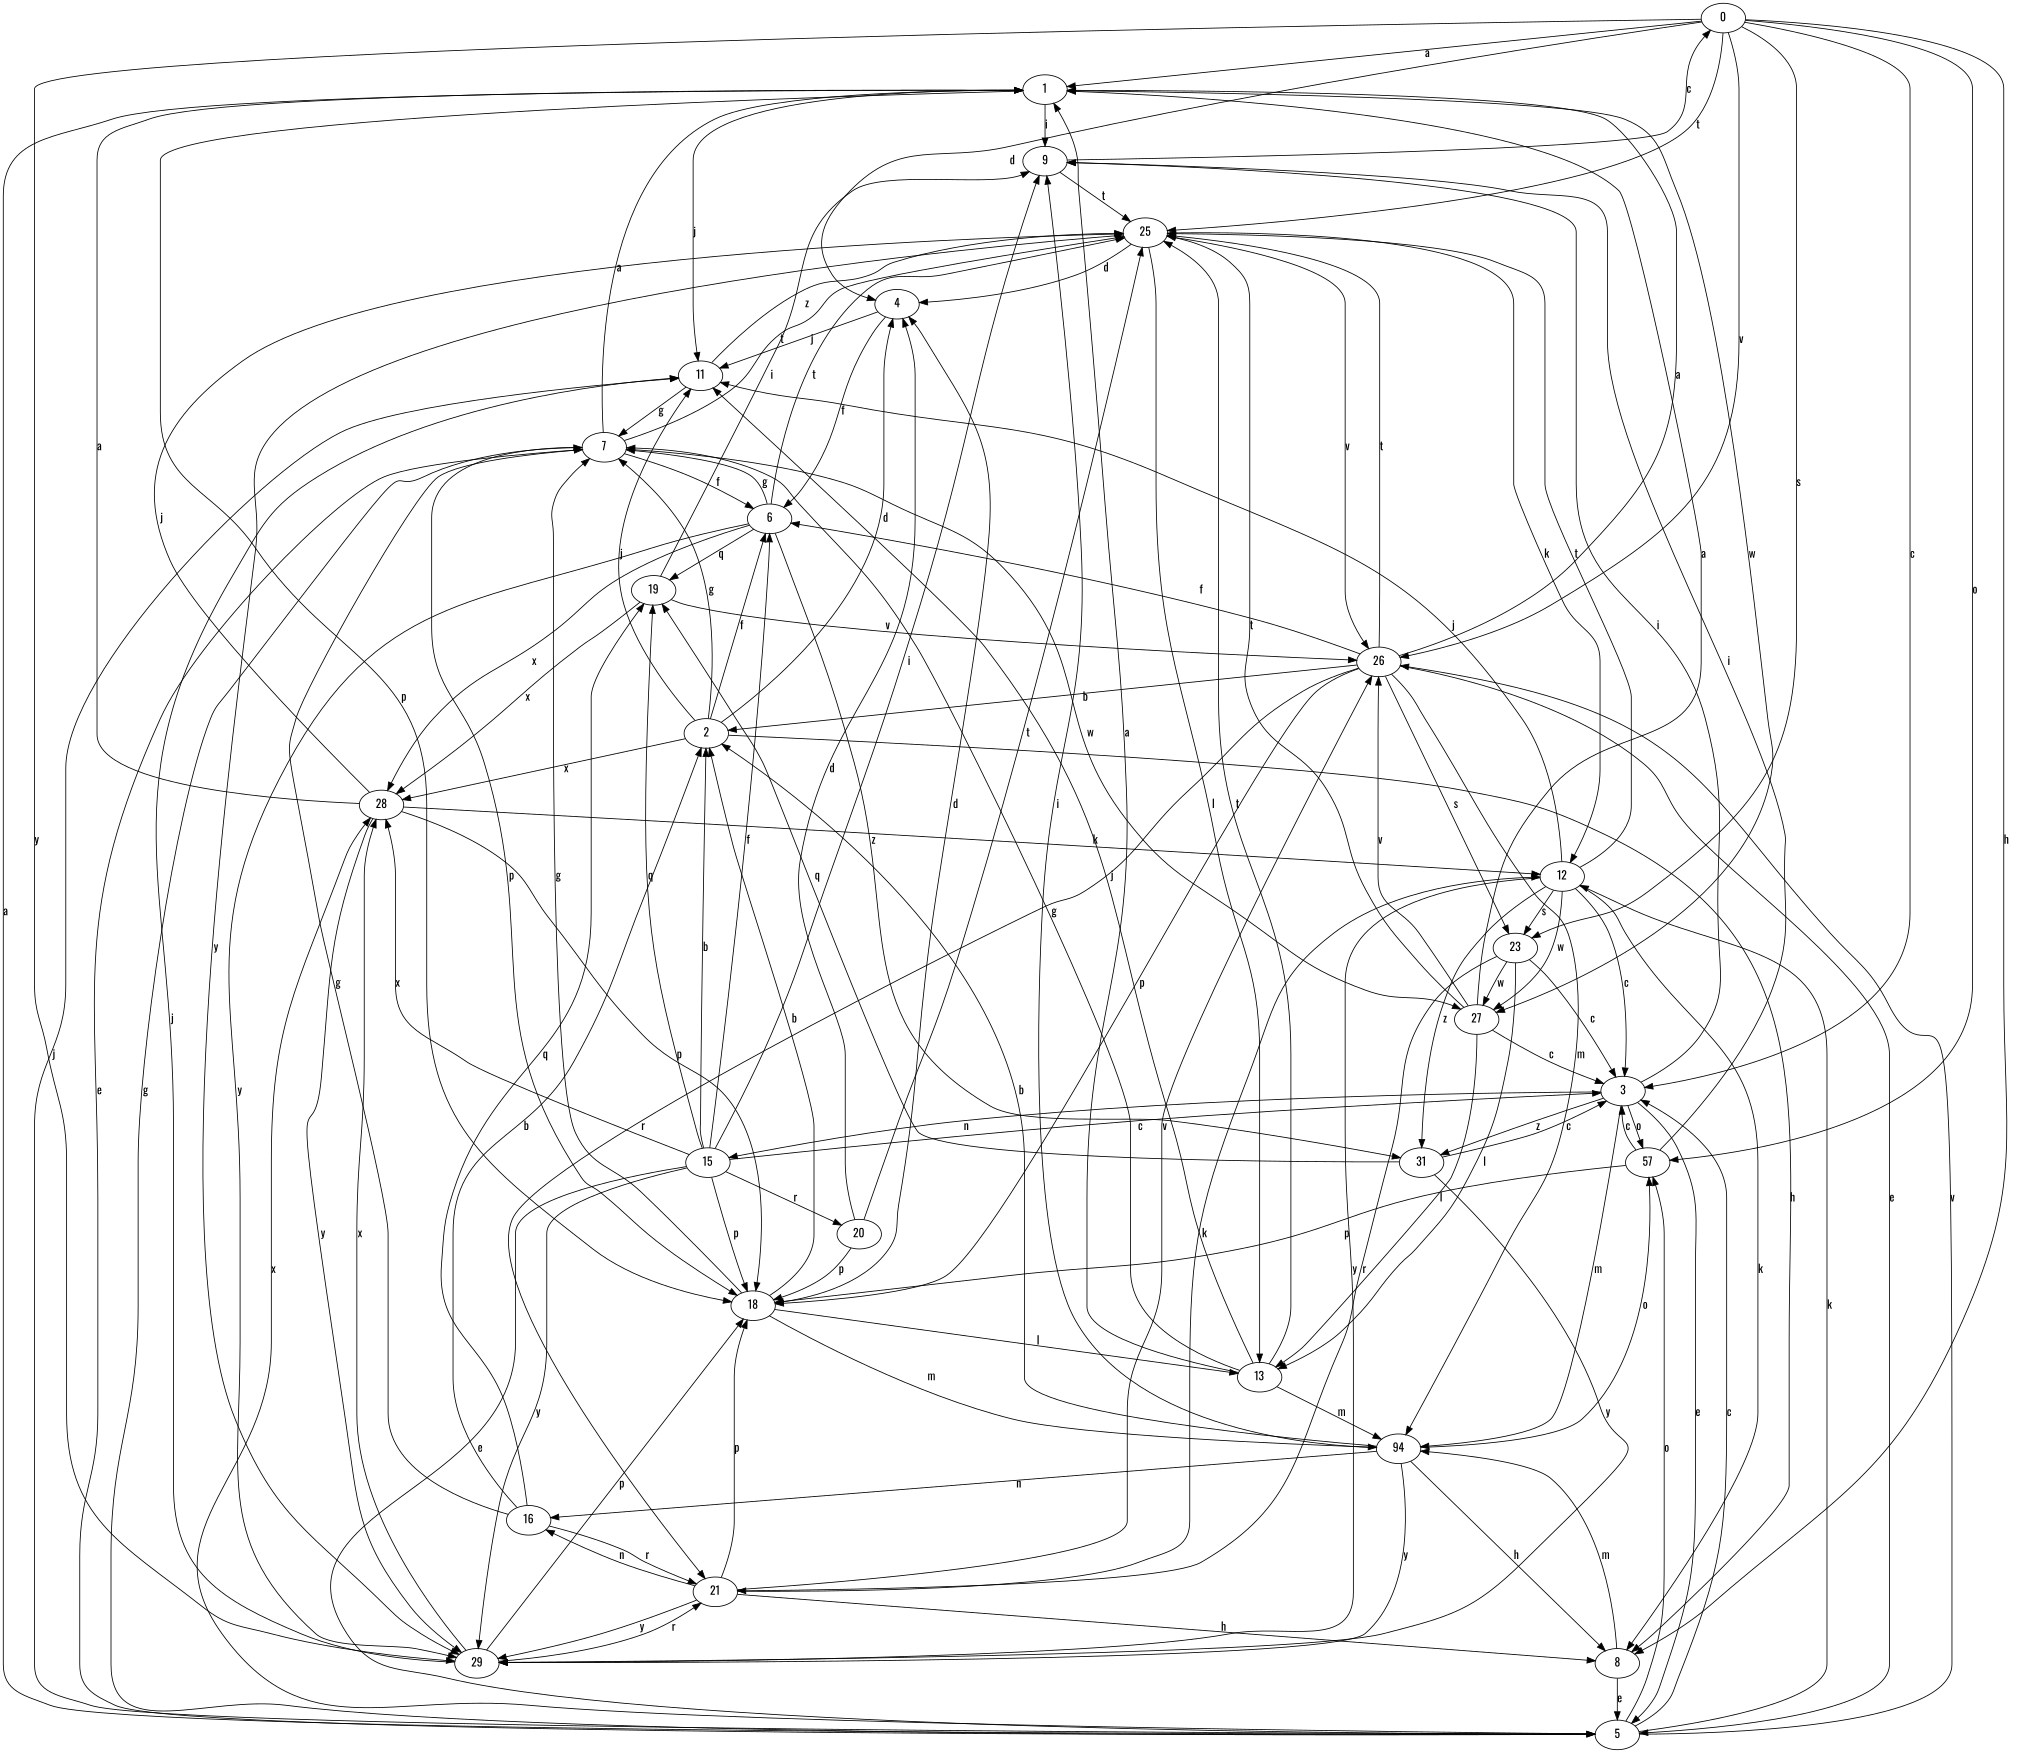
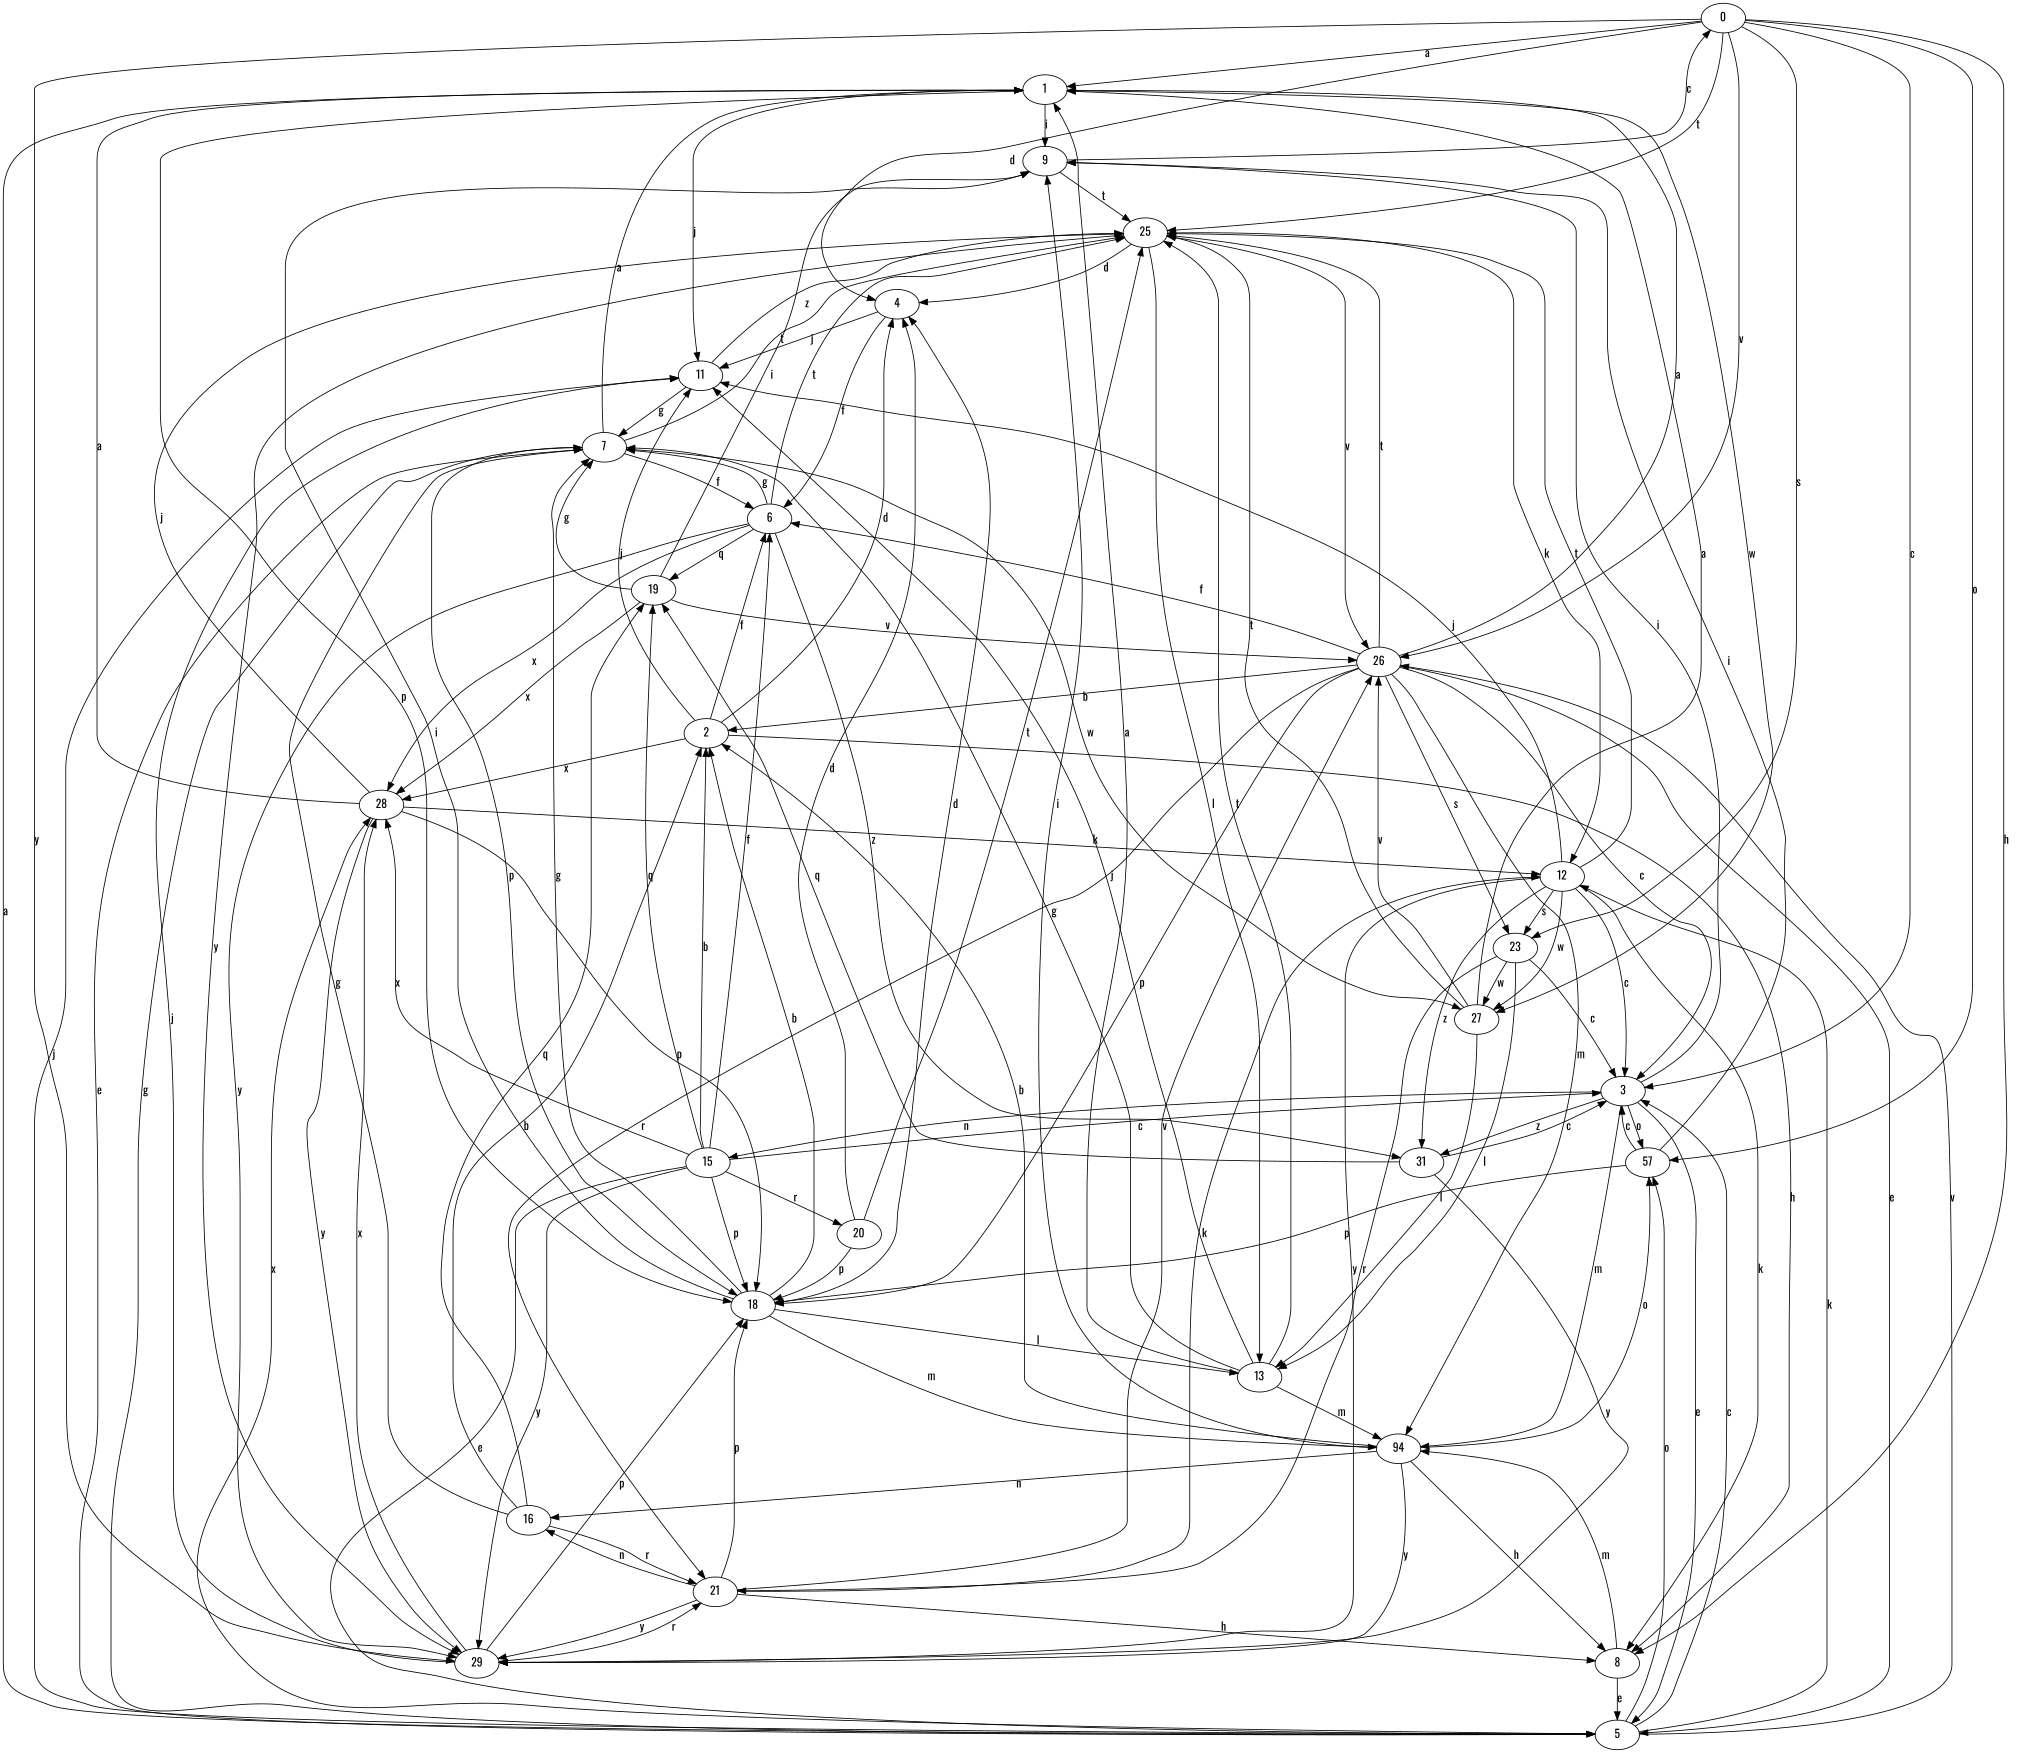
  strict digraph {
    fontname=Oswald
    node [fontname=Oswald]
    edge [fontname=Oswald]
    0
    1
    3
    4
    8
    n6 [label=57]
    23
    25
    26
    29
    9
    11
    18
    27
    5
    n16 [label=94]
    15
    31
    6
    13
    21
    12
    2
    28
    7
    19
    16
    20
    0 -> 1 [label=a]
    0 -> 3 [label=c]
    0 -> 4 [label=d]
    0 -> 8 [label=h]
    0 -> n6 [label=o]
    0 -> 23 [label=s]
    0 -> 25 [label=t]
    0 -> 26 [label=v]
    0 -> 29 [label=y]
    1 -> 9 [label=i]
    1 -> 11 [label=j]
    1 -> 18 [label=p]
    1 -> 27 [label=w]
    3 -> n6 [label=o]
    3 -> 9 [label=i]
    3 -> 5 [label=e]
    3 -> n16 [label=m]
    3 -> 15 [label=n]
    3 -> 31 [label=z]
    4 -> 11 [label=j]
    4 -> 6 [label=f]
    8 -> 5 [label=e]
    8 -> n16 [label=m]
    n6 -> 3 [label=c]
    n6 -> 9 [label=i]
    n6 -> 18 [label=p]
    23 -> 3 [label=c]
    23 -> 27 [label=w]
    23 -> 13 [label=l]
    23 -> 21 [label=r]
    25 -> 4 [label=d]
    25 -> 26 [label=v]
    25 -> 29 [label=y]
    25 -> 13 [label=l]
    25 -> 12 [label=k]
    26 -> 1 [label=a]
    26 -> 23 [label=s]
    26 -> 25 [label=t]
    26 -> 18 [label=p]
    26 -> 5 [label=e]
    26 -> n16 [label=m]
    26 -> 6 [label=f]
    26 -> 21 [label=r]
    26 -> 2 [label=b]
    29 -> 11 [label=j]
    29 -> 18 [label=p]
    29 -> 21 [label=r]
    29 -> 28 [label=x]
    9 -> 0 [label=c]
    9 -> 25 [label=t]
    11 -> 25 [label=z]
    11 -> 7 [label=g]
    18 -> 4 [label=d]
-   15 -> 9 [label=i]
+   18 -> 9 [label=i]
    18 -> n16 [label=m]
    18 -> 13 [label=l]
    18 -> 2 [label=b]
    18 -> 7 [label=g]
    27 -> 1 [label=a]
-   27 -> 3 [label=c]
+   26 -> 3 [label=c]
    27 -> 25 [label=t]
    27 -> 26 [label=v]
    27 -> 13 [label=l]
    5 -> 1 [label=a]
    5 -> 3 [label=c]
    5 -> n6 [label=o]
    5 -> 26 [label=v]
    5 -> 11 [label=j]
    5 -> 12 [label=k]
    5 -> 28 [label=x]
    5 -> 7 [label=g]
    n16 -> 8 [label=h]
    n16 -> n6 [label=o]
    n16 -> 29 [label=y]
    n16 -> 9 [label=i]
    n16 -> 2 [label=b]
    n16 -> 16 [label=n]
    15 -> 3 [label=c]
    15 -> 29 [label=y]
    15 -> 18 [label=p]
    15 -> 5 [label=e]
    15 -> 6 [label=f]
    15 -> 2 [label=b]
    15 -> 28 [label=x]
    15 -> 19 [label=q]
    15 -> 20 [label=r]
    31 -> 3 [label=c]
    31 -> 29 [label=y]
    31 -> 19 [label=q]
    6 -> 25 [label=t]
    6 -> 29 [label=y]
    6 -> 31 [label=z]
    6 -> 28 [label=x]
    6 -> 7 [label=g]
    6 -> 19 [label=q]
    13 -> 1 [label=a]
    13 -> 25 [label=t]
    13 -> 11 [label=j]
    13 -> n16 [label=m]
    13 -> 7 [label=g]
    21 -> 8 [label=h]
    21 -> 26 [label=v]
    21 -> 29 [label=y]
    21 -> 18 [label=p]
    21 -> 12 [label=k]
    21 -> 16 [label=n]
    12 -> 3 [label=c]
    12 -> 8 [label=k]
    12 -> 23 [label=s]
    12 -> 25 [label=t]
    12 -> 29 [label=y]
    12 -> 11 [label=j]
    12 -> 27 [label=w]
    12 -> 31 [label=z]
    2 -> 4 [label=d]
    2 -> 8 [label=h]
    2 -> 11 [label=j]
    2 -> 6 [label=f]
    2 -> 28 [label=x]
-   2 -> 7 [label=g]
+   19 -> 7 [label=g]
    28 -> 1 [label=a]
    28 -> 25 [label=j]
    28 -> 29 [label=y]
    28 -> 18 [label=p]
    28 -> 12 [label=k]
    7 -> 1 [label=a]
    7 -> 25 [label=t]
    7 -> 18 [label=p]
    7 -> 27 [label=w]
    7 -> 5 [label=e]
    7 -> 6 [label=f]
    19 -> 26 [label=v]
    19 -> 9 [label=i]
    19 -> 28 [label=x]
    16 -> 21 [label=r]
    16 -> 2 [label=b]
    16 -> 7 [label=g]
    16 -> 19 [label=q]
    20 -> 4 [label=d]
    20 -> 25 [label=t]
    20 -> 18 [label=p]
  }
